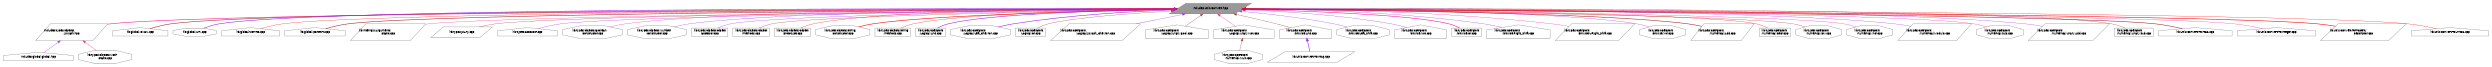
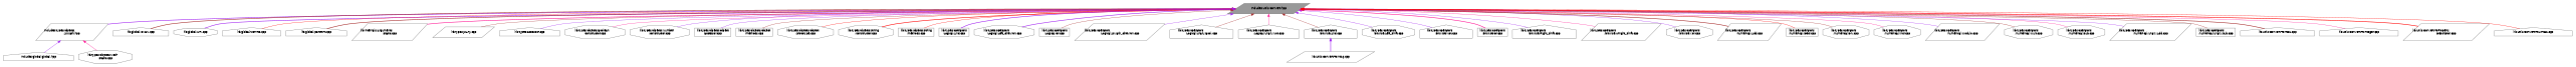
  digraph {
    node [color=grey40 fillcolor=white fontname=Helvetica fontsize=10 shape=house style=filled]
    edge [color=purple dir=back fontname=Helvetica fontsize=10 labelfontname=Helvetica labelfontsize=10 style=solid]
    n1 [color=gray40 fillcolor=grey60 fontcolor=black height=0.2 label="includes/utils/Convert.hpp" shape=parallelogram width=0.4]
    n2 [height=0.2 label="includes/types/objects\l/JsMath.hpp" shape=parallelogram width=0.4]
    n3 [height=0.2 label="lib/global/IsNaN.cpp" width=0.4]
    n4 [height=0.2 label="lib/global/URI.cpp" shape=octagon width=0.4]
    n5 [height=0.2 label="lib/global/isFinite.cpp" width=0.4]
    n6 [height=0.2 label="lib/global/parseInt.cpp" width=0.4]
    n7 [height=0.2 label="lib/internals/Arguments\l/static.cpp" shape=parallelogram width=0.4]
    n8 [height=0.2 label="lib/types/JsAny.cpp" shape=parallelogram width=0.4]
    n9 [height=0.2 label="lib/types/accessor.cpp" width=0.4]
    n10 [height=0.2 label="lib/types/objects/Boolean\l/constructor.cpp" shape=octagon width=0.4]
    n11 [height=0.2 label="lib/types/objects/Number\l/constructor.cpp" shape=octagon width=0.4]
    n12 [height=0.2 label="lib/types/objects/Object\l/accessor.cpp" shape=box width=0.4]
    n13 [height=0.2 label="lib/types/objects/Object\l/methods.cpp" shape=box width=0.4]
-   n14 [height=0.2 label="lib/types/objects/Object\l/prototype.cpp" shape=box width=0.4]
+   n14 [height=0.2 label="lib/types/objects/Object\l/prototype.cpp" shape=octagon width=0.4]
    n15 [height=0.2 label="lib/types/objects/String\l/constructor.cpp" shape=octagon width=0.4]
    n16 [height=0.2 label="lib/types/objects/String\l/methods.cpp" shape=box width=0.4]
    n17 [height=0.2 label="lib/types/operators\l/Logical/And.cpp" shape=box width=0.4]
    n18 [height=0.2 label="lib/types/operators\l/Logical/Left_Chevron.cpp" shape=octagon width=0.4]
    n19 [height=0.2 label="lib/types/operators\l/Logical/Or.cpp" shape=box width=0.4]
    n20 [height=0.2 label="lib/types/operators\l/Logical/JsMath_Chevron.cpp" shape=parallelogram width=0.4]
    n21 [height=0.2 label="lib/types/operators\l/Logical/unary/Bool.cpp" width=0.4]
    n22 [height=0.2 label="lib/types/operators\l/Logical/unary/Not.cpp" width=0.4]
    n23 [height=0.2 label="lib/types/operators\l/bitwise/And.cpp" width=0.4]
    n24 [height=0.2 label="lib/types/operators\l/bitwise/Left_Shift.cpp" shape=octagon width=0.4]
    n25 [height=0.2 label="lib/types/operators\l/bitwise/Not.cpp" width=0.4]
    n26 [height=0.2 label="lib/types/operators\l/bitwise/Or.cpp" shape=box width=0.4]
    n27 [height=0.2 label="lib/types/operators\l/bitwise/Right_Shift.cpp" width=0.4]
    n28 [height=0.2 label="lib/types/operators\l/bitwise/URight_Shift.cpp" shape=parallelogram width=0.4]
    n29 [height=0.2 label="lib/types/operators\l/bitwise/Xor.cpp" shape=octagon width=0.4]
    n30 [height=0.2 label="lib/types/operators\l/numerical/Add.cpp" shape=parallelogram width=0.4]
    n31 [height=0.2 label="lib/types/operators\l/numerical/Decr.cpp" shape=box width=0.4]
    n32 [height=0.2 label="lib/types/operators\l/numerical/Div.cpp" shape=octagon width=0.4]
    n33 [height=0.2 label="lib/types/operators\l/numerical/Incr.cpp" shape=octagon width=0.4]
    n34 [height=0.2 label="lib/types/operators\l/numerical/Modulo.cpp" shape=parallelogram width=0.4]
    n35 [height=0.2 label="lib/types/operators\l/numerical/Mult.cpp" shape=octagon width=0.4]
    n36 [height=0.2 label="lib/types/operators\l/numerical/Sub.cpp" shape=octagon width=0.4]
    n37 [height=0.2 label="lib/types/operators\l/numerical/unary/Add.cpp" shape=parallelogram width=0.4]
    n38 [height=0.2 label="lib/types/operators\l/numerical/unary/Sub.cpp" shape=box width=0.4]
    n39 [height=0.2 label="lib/utils/Convert/ToInt32.cpp" width=0.4]
    n40 [height=0.2 label="lib/utils/Convert/ToInteger.cpp" width=0.4]
    n41 [height=0.2 label="lib/utils/Convert/ToProperty\lDescriptor.cpp" shape=parallelogram width=0.4]
    n42 [height=0.2 label="lib/utils/Convert/ToUint32.cpp" width=0.4]
    n43 [height=0.2 label="includes/global/global.hpp" width=0.4]
    n44 [height=0.2 label="lib/types/objects/Math\l/static.cpp" shape=octagon width=0.4]
    n45 [height=0.2 label="lib/utils/Convert/ToInt16.cpp" shape=parallelogram width=0.4]
-   n1 -> n2 [color=deeppink style=bold]
+   n1 -> n2 [style=bold]
    n1 -> n3 [color=brown style=bold]
    n1 -> n4 [style=bold]
    n1 -> n5 [color=red]
    n1 -> n6 [color=brown style=bold]
-   n1 -> n7 [color=deeppink]
+   n1 -> n7 [color=deeppink style=bold]
    n1 -> n8 [color=brown]
    n1 -> n9
    n1 -> n10 [color=deeppink]
    n1 -> n11
    n1 -> n12
    n1 -> n13 [color=brown]
    n1 -> n14 [color=red]
    n1 -> n15 [color=red style=bold]
    n1 -> n16 [color=red]
    n1 -> n17 [style=bold]
    n1 -> n18 [style=bold]
    n1 -> n19 [color=brown]
    n1 -> n20
    n1 -> n21 [color=brown]
    n1 -> n22 [color=deeppink]
    n1 -> n23 [color=brown]
    n1 -> n24
    n1 -> n25
    n1 -> n26 [color=deeppink style=bold]
    n1 -> n27
    n1 -> n28 [color=deeppink]
    n1 -> n29
    n1 -> n30 [color=brown style=bold]
    n1 -> n31 [color=red]
    n1 -> n32 [color=brown]
    n1 -> n33 [color=deeppink]
    n1 -> n34
-   n22 -> n35 [color=brown]
+   n1 -> n35 [color=brown]
    n1 -> n36 [color=deeppink]
    n1 -> n37
    n1 -> n38 [color=brown]
    n1 -> n39 [color=brown style=bold]
    n1 -> n40 [color=deeppink]
    n1 -> n41 [color=red style=bold]
    n1 -> n42 [color=red]
    n2 -> n43
    n2 -> n44 [color=deeppink]
    n23 -> n45 [style=bold]
  }
